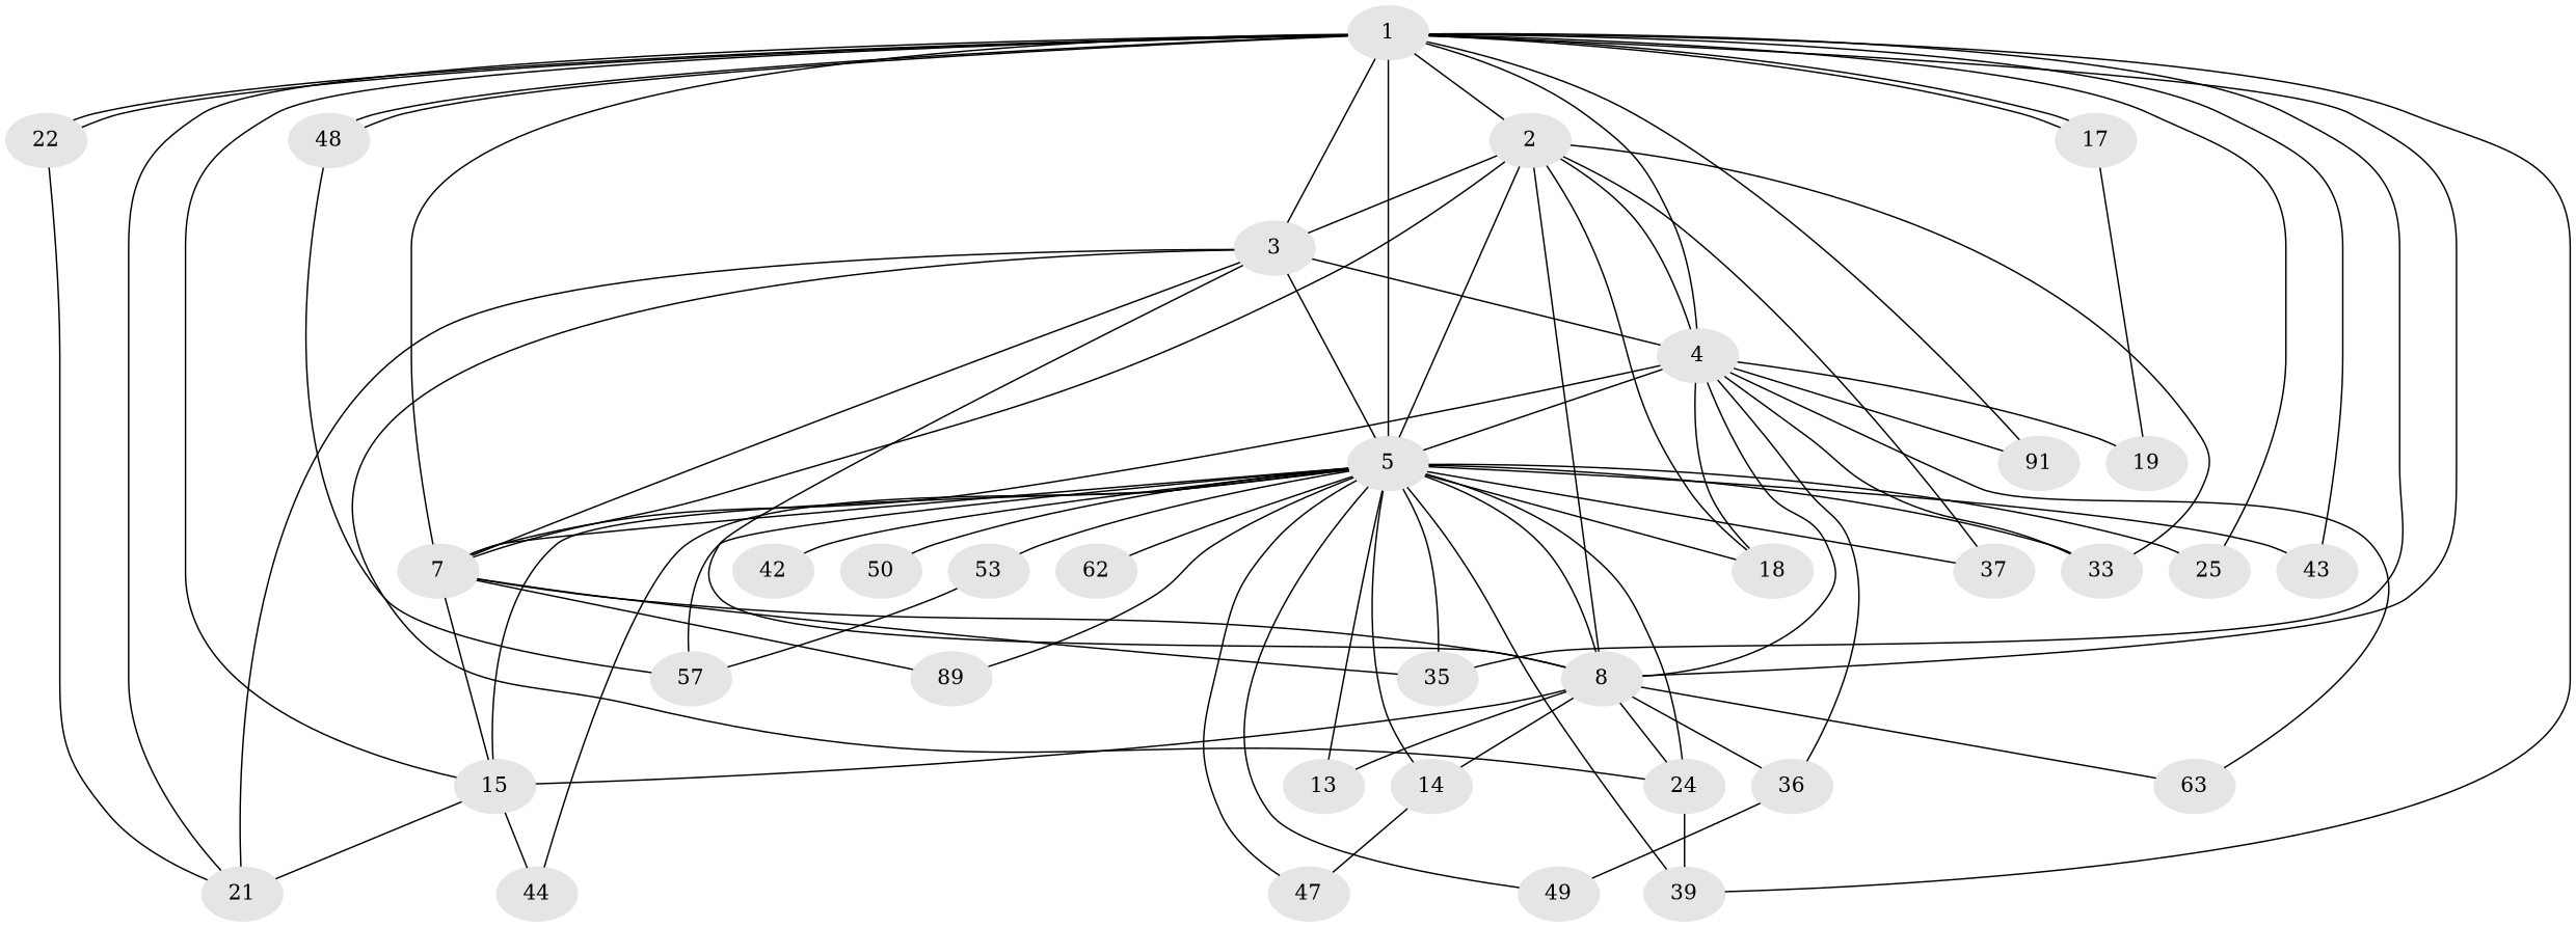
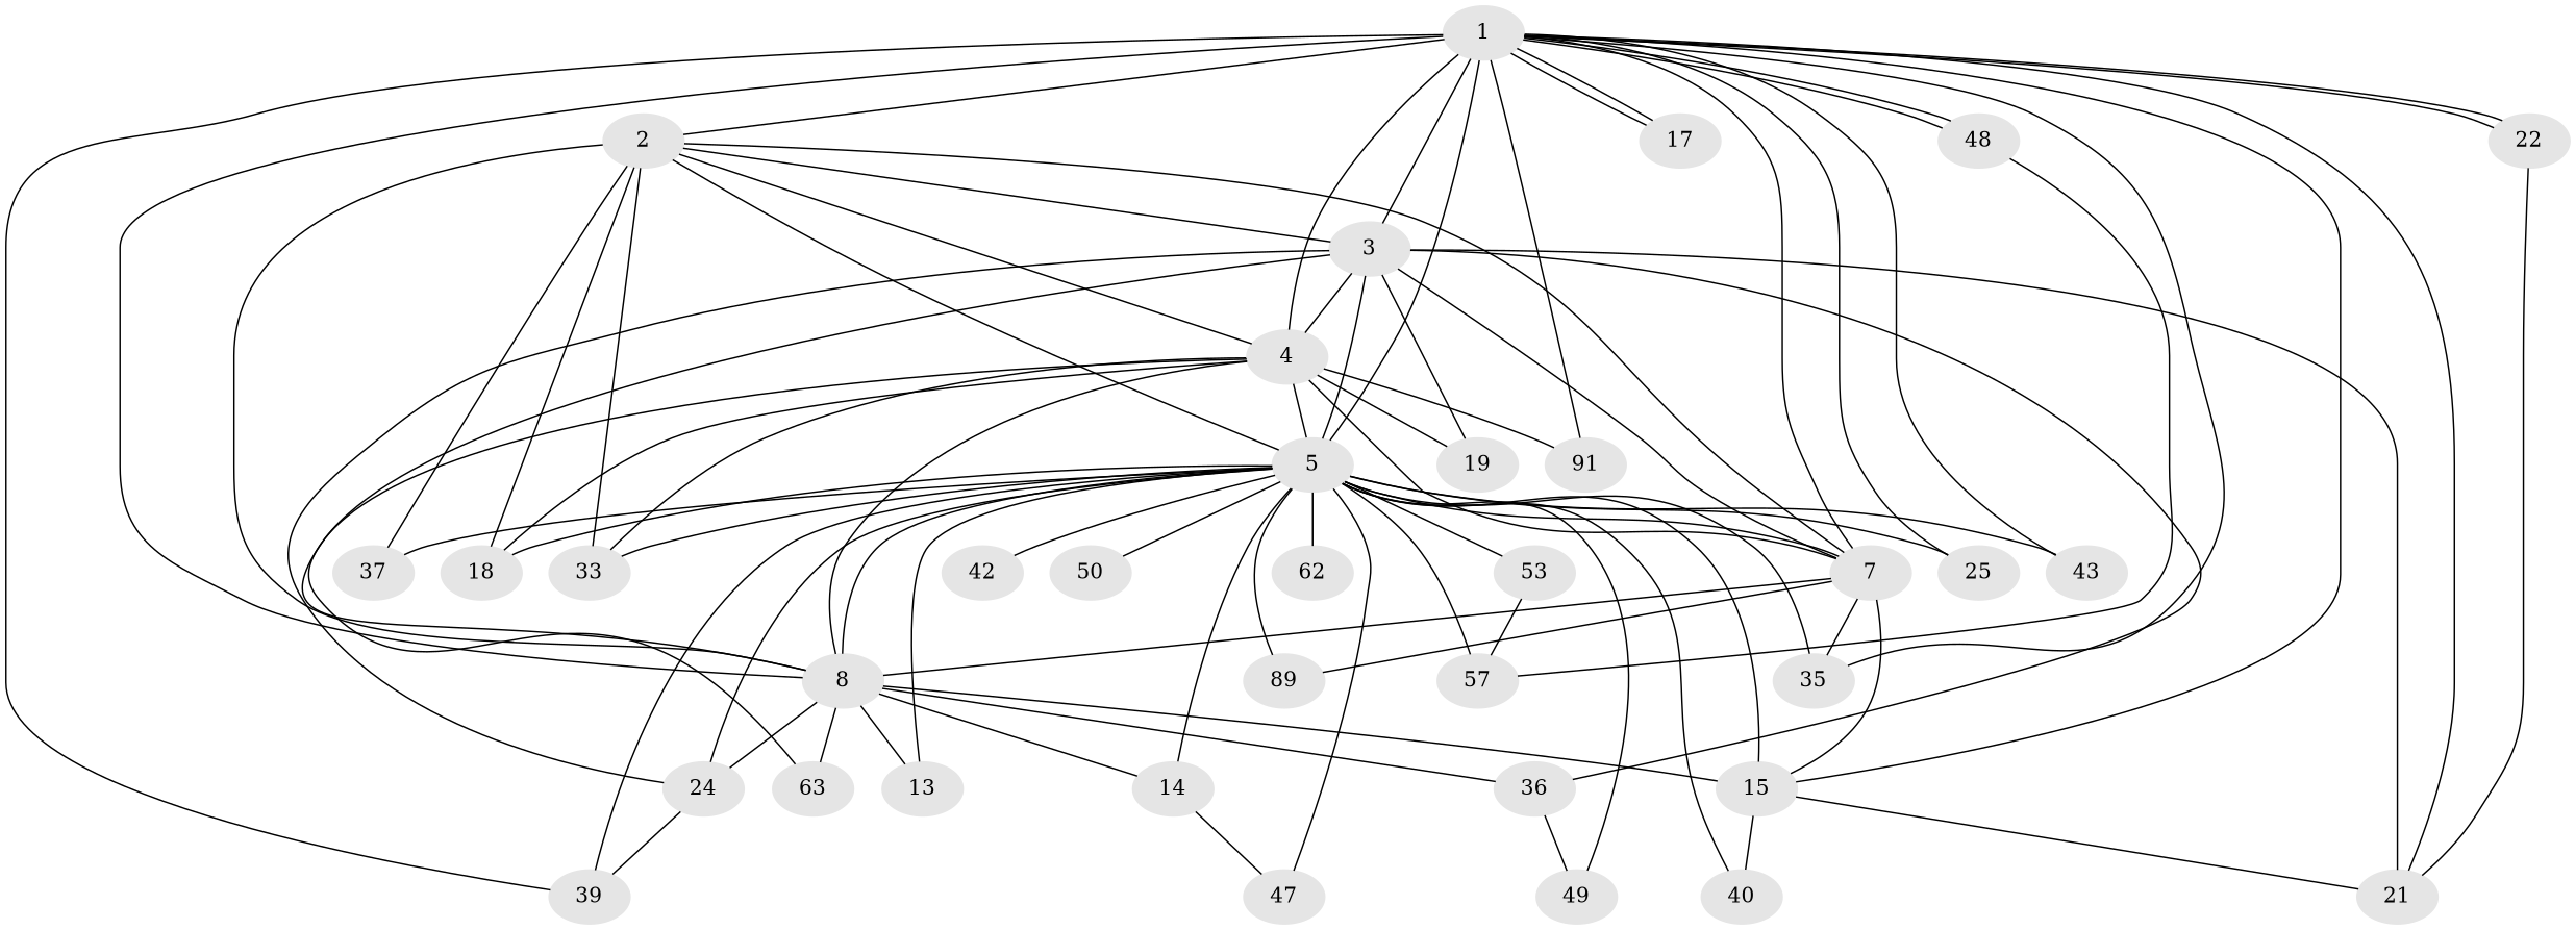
  graph {
    node [color=gray90 style=filled]
    1
    2
    3
    4
    5 [super="+31+9+85+96+6"]
    7
    8 [super="+60+20+38+40+45"]
    15 [super="+70+32+41"]
    17
    22
    25
    n12 [label=21 super="+58+34+68"]
    35 [super="+79"]
    39
    43 [super="+56"]
    48 [super="+61"]
    91
    18 [super="+21"]
    33
    37
    19
    24 [super="+95+88+52+30+67"]
    36
    63
    13
    14
    42
-   44
+   44 [label=40]
    47
    49
    50 [super="+74"]
    53
    57 [super="+69"]
    62
    89
    1 -- 2
    1 -- 3
    1 -- 4
    1 -- 5 [weight=8]
    1 -- 7
    1 -- 8 [weight=2]
    1 -- 15
    1 -- 17
    1 -- 17
    1 -- 22
    1 -- 22
    1 -- 25
    1 -- n12
    1 -- 35
    1 -- 39
    1 -- 43
    1 -- 48
    1 -- 48
    1 -- 91
    2 -- 3
    2 -- 4
    2 -- 5 [weight=5]
    2 -- 7
    2 -- 8 [weight=4]
    2 -- 18
    2 -- 33
    2 -- 37
    3 -- 4
    3 -- 5 [weight=5]
    3 -- 7
    3 -- 8
    3 -- n12 [weight=2]
-   17 -- 19
+   3 -- 19
    3 -- 24
    4 -- 5 [weight=5]
    4 -- 7
    4 -- 8
    4 -- 91
    4 -- 18
    4 -- 33
    4 -- 19
-   4 -- 36
+   3 -- 36
    4 -- 63
    5 -- 7 [weight=7]
    5 -- 8 [weight=6]
    5 -- 15 [weight=3]
    5 -- 25
    5 -- 35 [weight=2]
    5 -- 39
    5 -- 43 [weight=4]
    5 -- 18
    5 -- 33
    5 -- 37
    5 -- 24 [weight=4]
    5 -- 13
    5 -- 14
    5 -- 42 [weight=2]
    5 -- 44
    5 -- 47
    5 -- 49
    5 -- 50 [weight=3]
    5 -- 53 [weight=2]
    5 -- 57 [weight=4]
    5 -- 62 [weight=2]
    5 -- 89
    7 -- 8
    7 -- 15
    7 -- 35
    7 -- 89
    8 -- 15
    8 -- 24
    8 -- 36
    8 -- 63
    8 -- 13
    8 -- 14
    15 -- n12
    15 -- 44
    22 -- n12
    48 -- 57
    24 -- 39
    36 -- 49
    14 -- 47
    53 -- 57
  }
